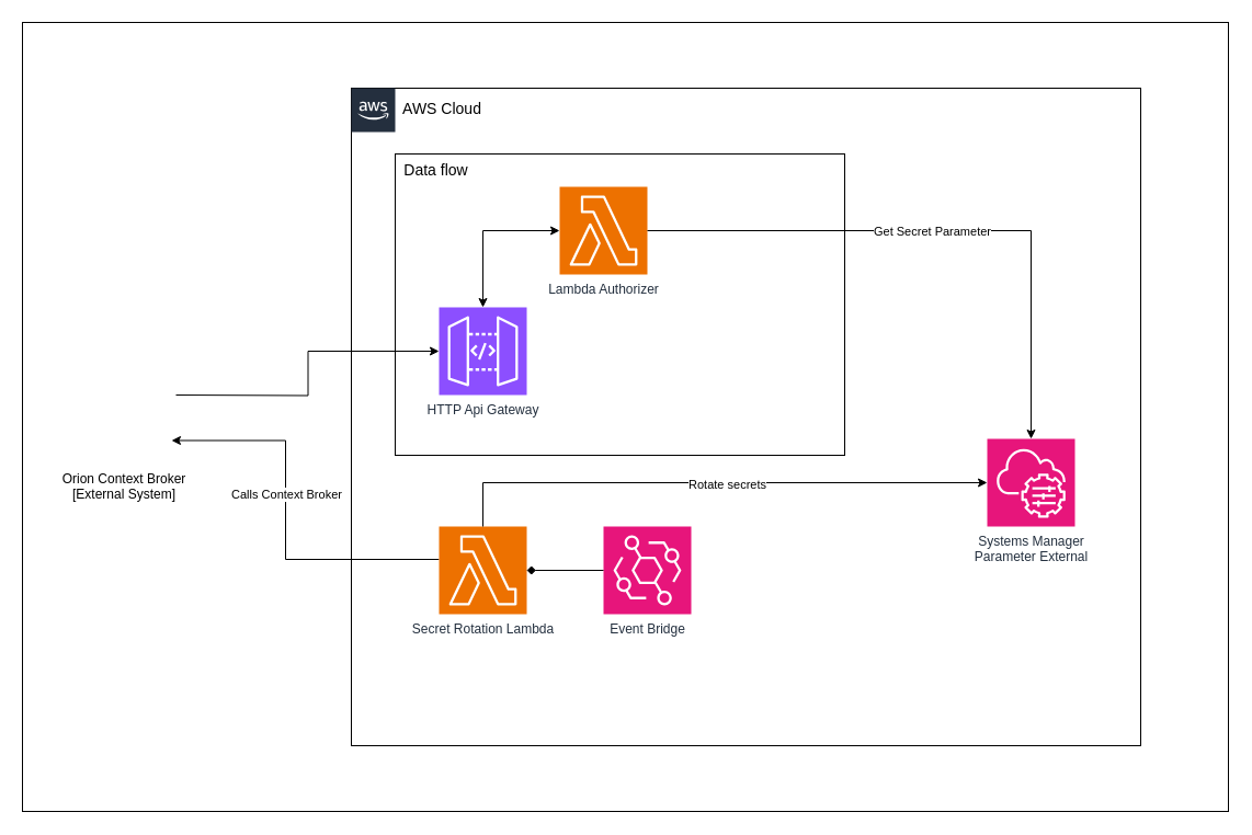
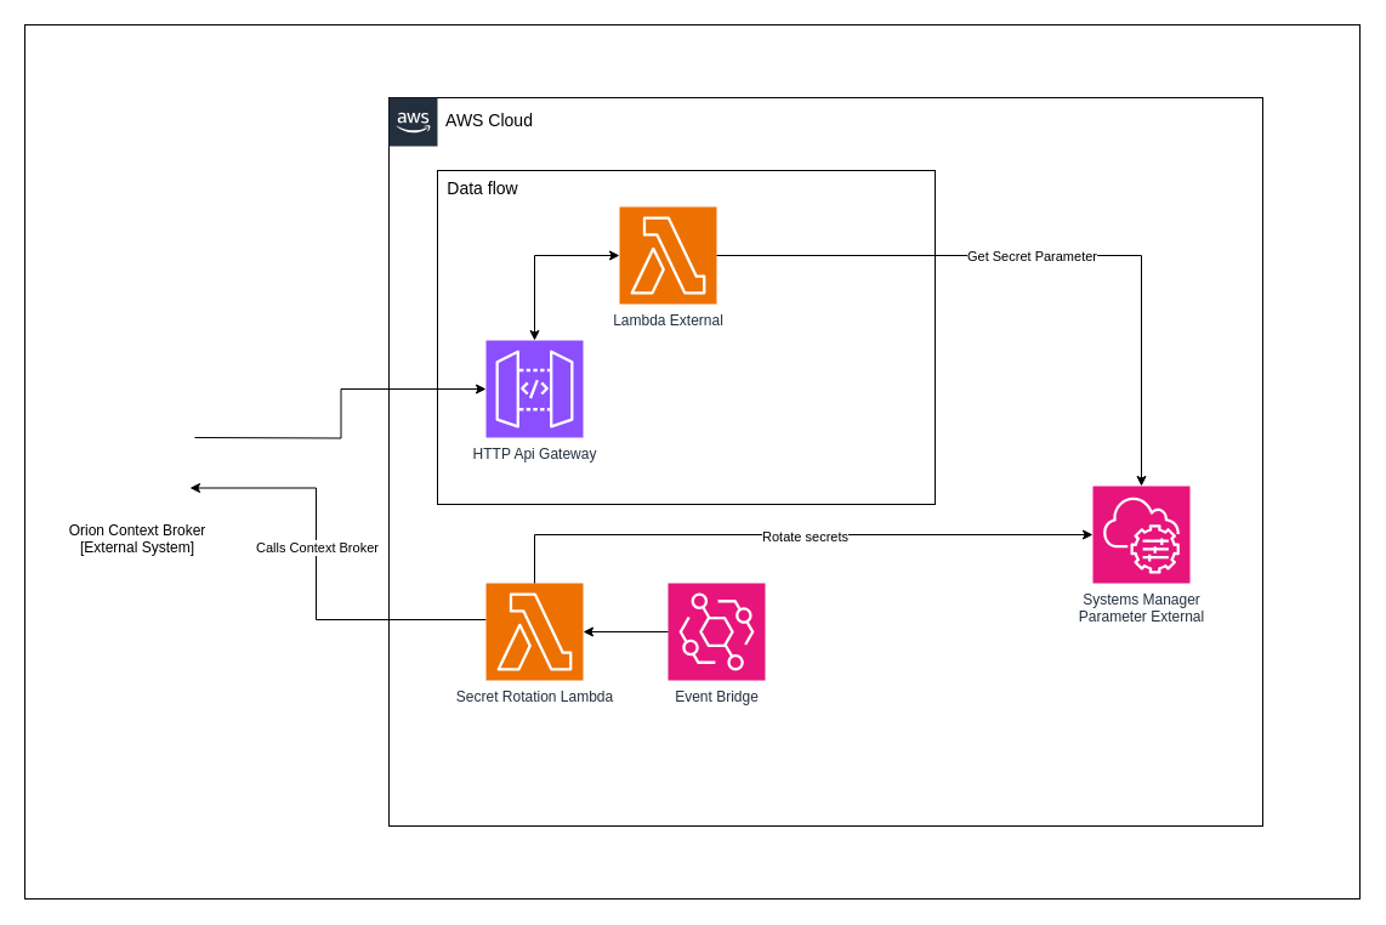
  <mxCell id="0" />
  <mxCell id="1" parent="0" />
  <mxCell id="2" value="" style="rounded=0;whiteSpace=wrap;html=1;" vertex="1" parent="1"><mxGeometry x="20" y="20" width="1100" height="720" as="geometry" /></mxCell>
  <mxCell id="3" value="" style="rounded=0;whiteSpace=wrap;html=1;fillColor=none;align=right;verticalAlign=top;" vertex="1" parent="1"><mxGeometry x="320" y="80" width="720" height="600" as="geometry" /></mxCell>
  <mxCell id="4" value="" style="rounded=0;whiteSpace=wrap;html=1;labelPosition=center;verticalLabelPosition=middle;align=center;verticalAlign=middle;fillColor=none;" vertex="1" parent="1"><mxGeometry x="360" y="140" width="410" height="275" as="geometry" /></mxCell>
  <mxCell id="5" value="HTTP Api Gateway" style="sketch=0;points=[[0,0,0],[0.25,0,0],[0.5,0,0],[0.75,0,0],[1,0,0],[0,1,0],[0.25,1,0],[0.5,1,0],[0.75,1,0],[1,1,0],[0,0.25,0],[0,0.5,0],[0,0.75,0],[1,0.25,0],[1,0.5,0],[1,0.75,0]];outlineConnect=0;fontColor=#232F3E;fillColor=#8C4FFF;strokeColor=#ffffff;dashed=0;verticalLabelPosition=bottom;verticalAlign=top;align=center;html=1;fontSize=12;fontStyle=0;aspect=fixed;shape=mxgraph.aws4.resourceIcon;resIcon=mxgraph.aws4.api_gateway;labelPosition=center;" vertex="1" parent="1"><mxGeometry x="400" y="280" width="80" height="80" as="geometry" /></mxCell>
  <mxCell id="6" style="edgeStyle=orthogonalEdgeStyle;rounded=0;orthogonalLoop=1;jettySize=auto;html=1;" edge="1" parent="1" target="5"><mxGeometry relative="1" as="geometry"><mxPoint x="160" y="360" as="sourcePoint" /></mxGeometry></mxCell>
  <mxCell id="7" value="Orion Context Broker&#10;[External System]" style="shape=image;verticalLabelPosition=bottom;labelBackgroundColor=default;verticalAlign=top;aspect=fixed;imageAspect=0;image=https://outbarriers.com/static/img/fiware/orion-logo.png;" vertex="1" parent="1"><mxGeometry x="70" y="337" width="86" height="86" as="geometry" /></mxCell>
  <mxCell id="8" value="" style="outlineConnect=0;dashed=0;verticalLabelPosition=bottom;verticalAlign=top;align=center;html=1;shape=mxgraph.aws3.cloud_2;fillColor=#242F3E;fontColor=#ffffff;strokeColor=#314354;" vertex="1" parent="1"><mxGeometry x="320" y="80" width="40" height="40" as="geometry" /></mxCell>
  <mxCell id="9" value="&lt;font style=&quot;font-size: 14px;&quot;&gt;AWS Cloud&lt;/font&gt;" style="text;html=1;align=center;verticalAlign=middle;whiteSpace=wrap;rounded=0;fontSize=16;" vertex="1" parent="1"><mxGeometry x="358" y="80" width="90" height="35" as="geometry" /></mxCell>
- <mxCell id="10" value="Lambda Authorizer" style="sketch=0;points=[[0,0,0],[0.25,0,0],[0.5,0,0],[0.75,0,0],[1,0,0],[0,1,0],[0.25,1,0],[0.5,1,0],[0.75,1,0],[1,1,0],[0,0.25,0],[0,0.5,0],[0,0.75,0],[1,0.25,0],[1,0.5,0],[1,0.75,0]];outlineConnect=0;fontColor=#232F3E;fillColor=#ED7100;strokeColor=#ffffff;dashed=0;verticalLabelPosition=bottom;verticalAlign=top;align=center;html=1;fontSize=12;fontStyle=0;aspect=fixed;shape=mxgraph.aws4.resourceIcon;resIcon=mxgraph.aws4.lambda;" vertex="1" parent="1"><mxGeometry x="510" y="170" width="80" height="80" as="geometry" /></mxCell>
+ <mxCell id="10" value="Lambda External" style="sketch=0;points=[[0,0,0],[0.25,0,0],[0.5,0,0],[0.75,0,0],[1,0,0],[0,1,0],[0.25,1,0],[0.5,1,0],[0.75,1,0],[1,1,0],[0,0.25,0],[0,0.5,0],[0,0.75,0],[1,0.25,0],[1,0.5,0],[1,0.75,0]];outlineConnect=0;fontColor=#232F3E;fillColor=#ED7100;strokeColor=#ffffff;dashed=0;verticalLabelPosition=bottom;verticalAlign=top;align=center;html=1;fontSize=12;fontStyle=0;aspect=fixed;shape=mxgraph.aws4.resourceIcon;resIcon=mxgraph.aws4.lambda;" vertex="1" parent="1"><mxGeometry x="510" y="170" width="80" height="80" as="geometry" /></mxCell>
  <mxCell id="11" value="" style="endArrow=classic;startArrow=classic;html=1;rounded=0;exitX=0.5;exitY=0;exitDx=0;exitDy=0;exitPerimeter=0;entryX=0;entryY=0.5;entryDx=0;entryDy=0;entryPerimeter=0;edgeStyle=orthogonalEdgeStyle;" edge="1" parent="1" source="5" target="10"><mxGeometry width="50" height="50" relative="1" as="geometry"><mxPoint x="400" y="270" as="sourcePoint" /><mxPoint x="450" y="220" as="targetPoint" /></mxGeometry></mxCell>
  <mxCell id="12" value="Event Bridge" style="sketch=0;points=[[0,0,0],[0.25,0,0],[0.5,0,0],[0.75,0,0],[1,0,0],[0,1,0],[0.25,1,0],[0.5,1,0],[0.75,1,0],[1,1,0],[0,0.25,0],[0,0.5,0],[0,0.75,0],[1,0.25,0],[1,0.5,0],[1,0.75,0]];outlineConnect=0;fontColor=#232F3E;fillColor=#E7157B;strokeColor=#ffffff;dashed=0;verticalLabelPosition=bottom;verticalAlign=top;align=center;html=1;fontSize=12;fontStyle=0;aspect=fixed;shape=mxgraph.aws4.resourceIcon;resIcon=mxgraph.aws4.eventbridge;" vertex="1" parent="1"><mxGeometry x="550" y="480" width="80" height="80" as="geometry" /></mxCell>
  <mxCell id="13" value="&lt;font style=&quot;font-size: 14px;&quot;&gt;Data flow&lt;/font&gt;" style="text;html=1;align=center;verticalAlign=middle;whiteSpace=wrap;rounded=0;" vertex="1" parent="1"><mxGeometry x="360" y="140" width="75" height="30" as="geometry" /></mxCell>
  <mxCell id="14" style="edgeStyle=orthogonalEdgeStyle;rounded=0;orthogonalLoop=1;jettySize=auto;html=1;entryX=1;entryY=0.75;entryDx=0;entryDy=0;" edge="1" parent="1" source="16" target="7"><mxGeometry relative="1" as="geometry"><Array as="points"><mxPoint x="260" y="510" /><mxPoint x="260" y="402" /></Array></mxGeometry></mxCell>
  <mxCell id="15" value="Calls Context Broker" style="edgeLabel;html=1;align=center;verticalAlign=middle;resizable=0;points=[];" vertex="1" connectable="0" parent="14"><mxGeometry x="0.022" relative="1" as="geometry"><mxPoint y="-20" as="offset" /></mxGeometry></mxCell>
  <mxCell id="16" value="Secret Rotation Lambda" style="sketch=0;points=[[0,0,0],[0.25,0,0],[0.5,0,0],[0.75,0,0],[1,0,0],[0,1,0],[0.25,1,0],[0.5,1,0],[0.75,1,0],[1,1,0],[0,0.25,0],[0,0.5,0],[0,0.75,0],[1,0.25,0],[1,0.5,0],[1,0.75,0]];outlineConnect=0;fontColor=#232F3E;fillColor=#ED7100;strokeColor=#ffffff;dashed=0;verticalLabelPosition=bottom;verticalAlign=top;align=center;html=1;fontSize=12;fontStyle=0;aspect=fixed;shape=mxgraph.aws4.resourceIcon;resIcon=mxgraph.aws4.lambda;" vertex="1" parent="1"><mxGeometry x="400" y="480" width="80" height="80" as="geometry" /></mxCell>
  <mxCell id="17" value="Systems Manager&lt;div&gt;Parameter External&lt;/div&gt;" style="sketch=0;points=[[0,0,0],[0.25,0,0],[0.5,0,0],[0.75,0,0],[1,0,0],[0,1,0],[0.25,1,0],[0.5,1,0],[0.75,1,0],[1,1,0],[0,0.25,0],[0,0.5,0],[0,0.75,0],[1,0.25,0],[1,0.5,0],[1,0.75,0]];points=[[0,0,0],[0.25,0,0],[0.5,0,0],[0.75,0,0],[1,0,0],[0,1,0],[0.25,1,0],[0.5,1,0],[0.75,1,0],[1,1,0],[0,0.25,0],[0,0.5,0],[0,0.75,0],[1,0.25,0],[1,0.5,0],[1,0.75,0]];outlineConnect=0;fontColor=#232F3E;fillColor=#E7157B;strokeColor=#ffffff;dashed=0;verticalLabelPosition=bottom;verticalAlign=top;align=center;html=1;fontSize=12;fontStyle=0;aspect=fixed;shape=mxgraph.aws4.resourceIcon;resIcon=mxgraph.aws4.systems_manager;" vertex="1" parent="1"><mxGeometry x="900" y="400" width="80" height="80" as="geometry" /></mxCell>
  <mxCell id="18" style="edgeStyle=orthogonalEdgeStyle;rounded=0;orthogonalLoop=1;jettySize=auto;html=1;entryX=0.5;entryY=0;entryDx=0;entryDy=0;entryPerimeter=0;" edge="1" parent="1" source="10" target="17"><mxGeometry relative="1" as="geometry" /></mxCell>
  <mxCell id="19" value="Get Secret Parameter" style="edgeLabel;html=1;align=center;verticalAlign=middle;resizable=0;points=[];" vertex="1" connectable="0" parent="18"><mxGeometry x="-0.113" relative="1" as="geometry"><mxPoint x="20" as="offset" /></mxGeometry></mxCell>
- <mxCell id="20" style="edgeStyle=orthogonalEdgeStyle;rounded=0;orthogonalLoop=1;jettySize=auto;html=1;entryX=1;entryY=0.5;entryDx=0;entryDy=0;entryPerimeter=0;endArrow=diamond;" edge="1" parent="1" source="12" target="16"><mxGeometry relative="1" as="geometry" /></mxCell>
+ <mxCell id="20" style="edgeStyle=orthogonalEdgeStyle;rounded=0;orthogonalLoop=1;jettySize=auto;html=1;entryX=1;entryY=0.5;entryDx=0;entryDy=0;entryPerimeter=0;" edge="1" parent="1" source="12" target="16"><mxGeometry relative="1" as="geometry" /></mxCell>
  <mxCell id="21" style="edgeStyle=orthogonalEdgeStyle;rounded=0;orthogonalLoop=1;jettySize=auto;html=1;entryX=0;entryY=0.5;entryDx=0;entryDy=0;entryPerimeter=0;exitX=0.5;exitY=0;exitDx=0;exitDy=0;exitPerimeter=0;" edge="1" parent="1" source="16" target="17"><mxGeometry relative="1" as="geometry" /></mxCell>
  <mxCell id="22" value="Rotate secrets" style="edgeLabel;html=1;align=center;verticalAlign=middle;resizable=0;points=[];" vertex="1" connectable="0" parent="21"><mxGeometry x="0.049" y="-1" relative="1" as="geometry"><mxPoint as="offset" /></mxGeometry></mxCell>
